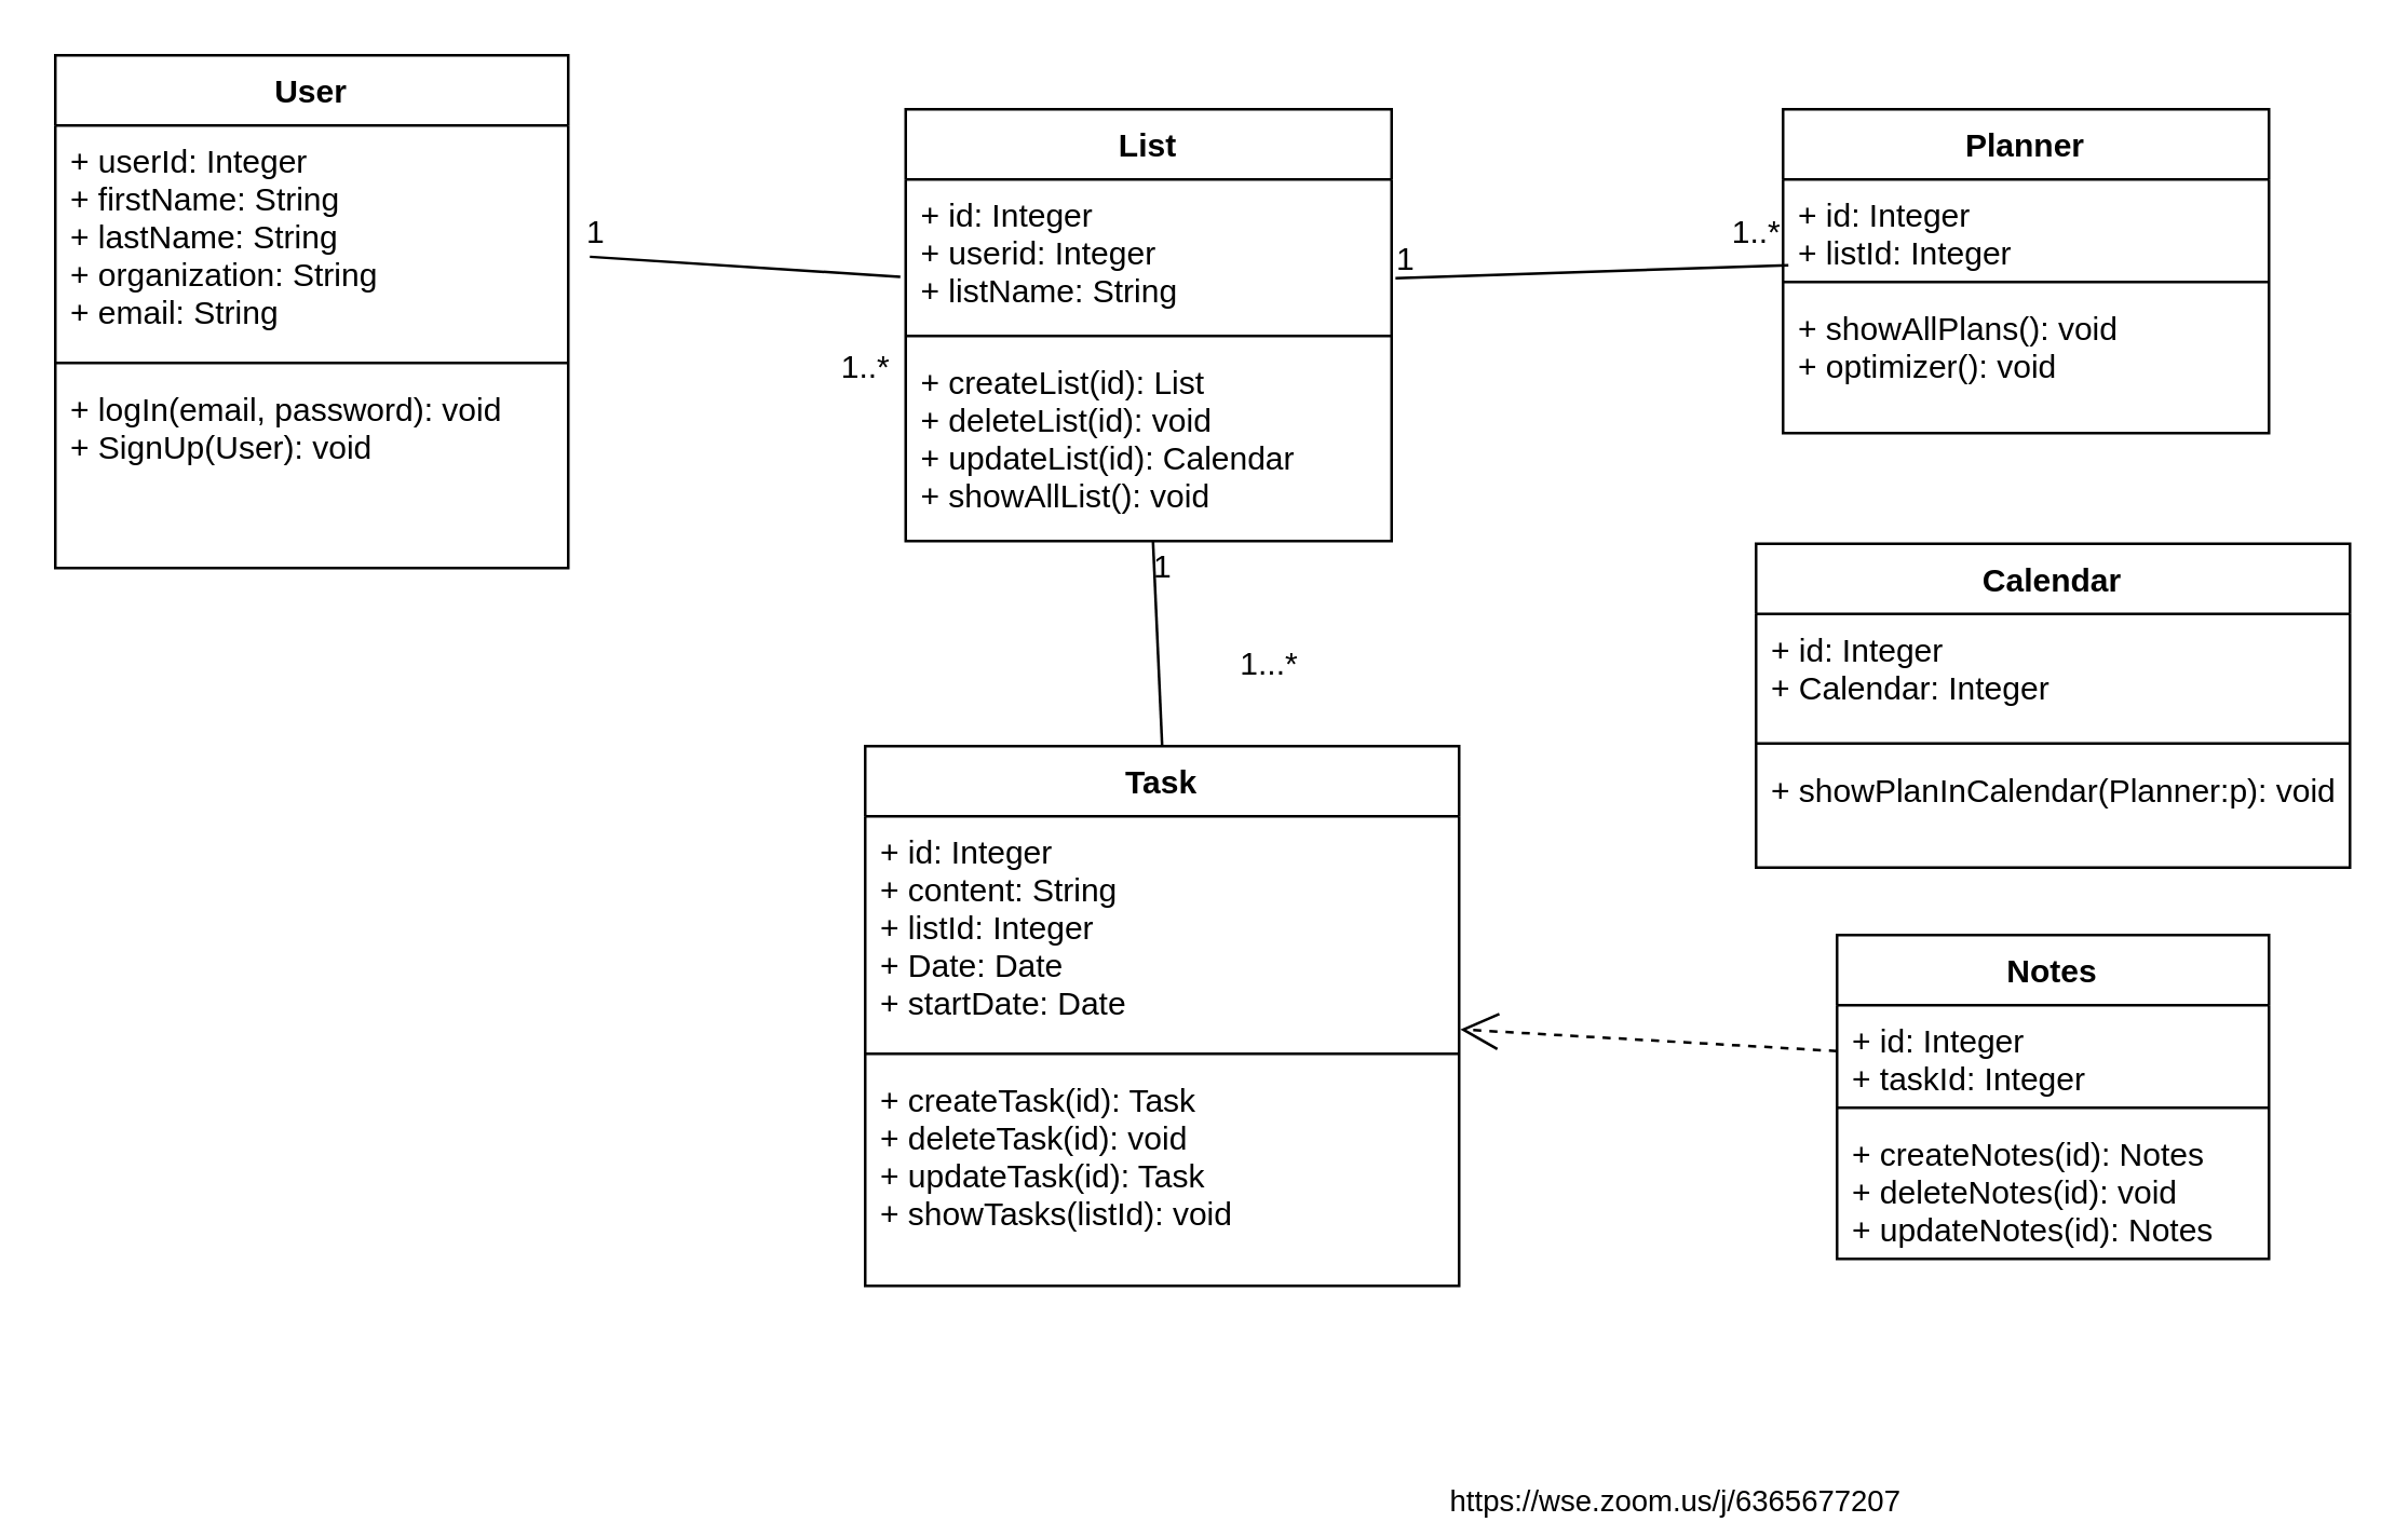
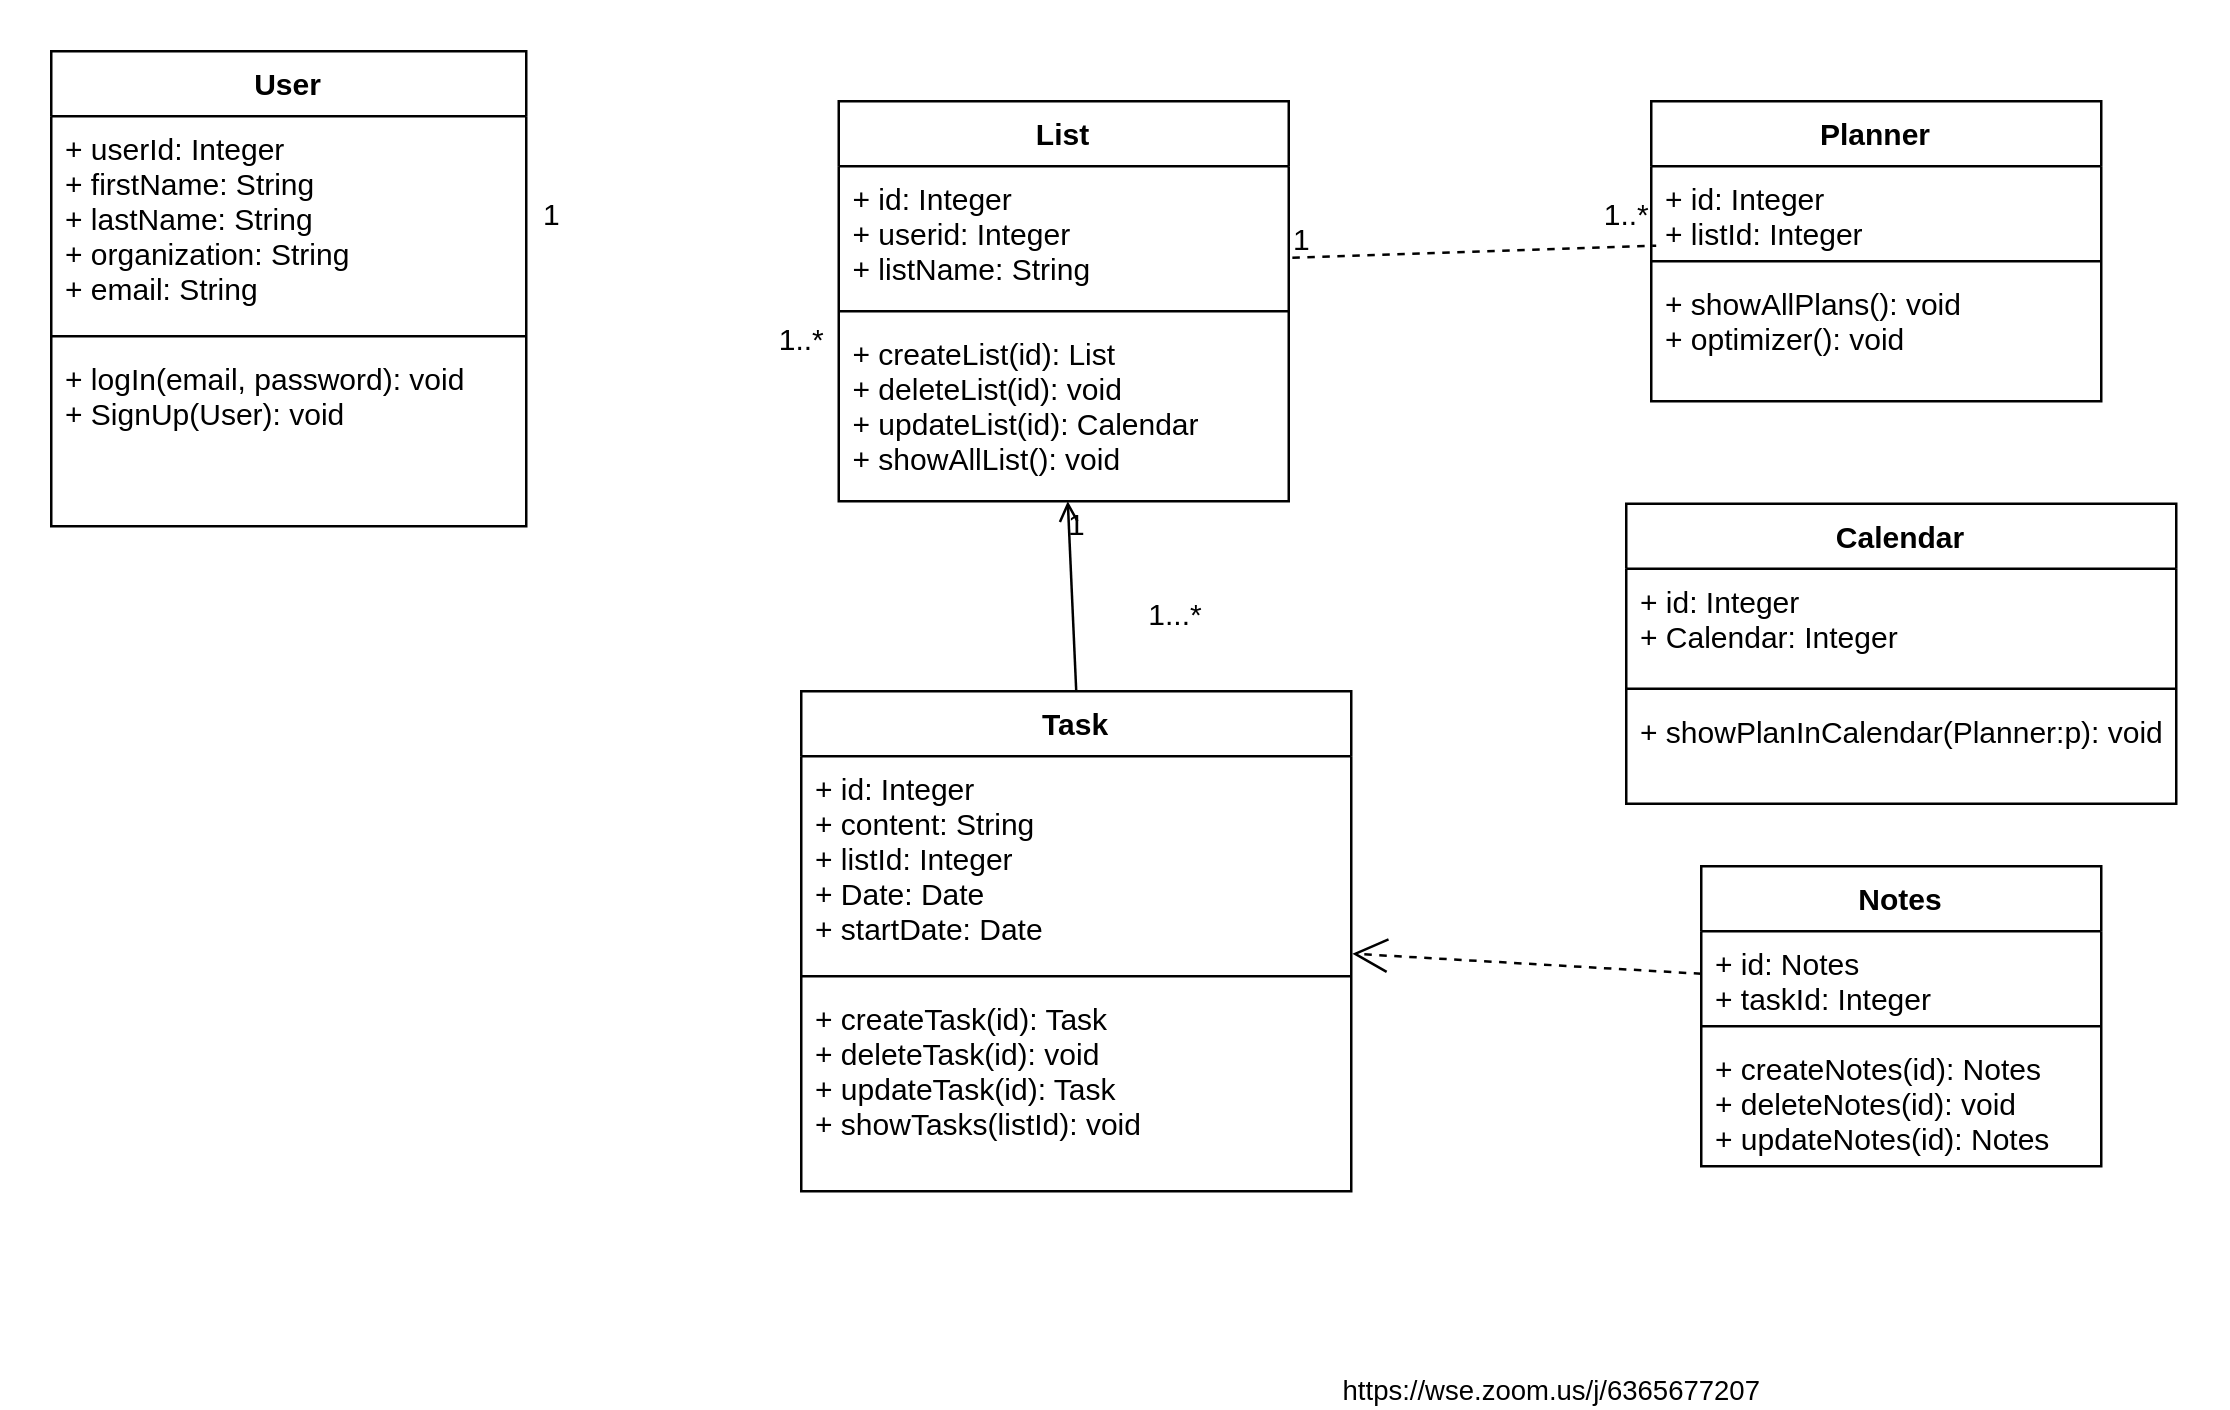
  <mxCell id="0" />
  <mxCell id="1" parent="0" />
  <mxCell id="2" value="User" style="swimlane;fontStyle=1;align=center;verticalAlign=top;childLayout=stackLayout;horizontal=1;startSize=26;horizontalStack=0;resizeParent=1;resizeParentMax=0;resizeLast=0;collapsible=1;marginBottom=0;hachureGap=4;pointerEvents=0;" parent="1" vertex="1"><mxGeometry x="20" y="20" width="190" height="190" as="geometry" /></mxCell>
  <mxCell id="3" value="+ userId: Integer&#10;+ firstName: String&#10;+ lastName: String&#10;+ organization: String&#10;+ email: String" style="text;strokeColor=none;fillColor=none;align=left;verticalAlign=top;spacingLeft=4;spacingRight=4;overflow=hidden;rotatable=0;points=[[0,0.5],[1,0.5]];portConstraint=eastwest;" parent="2" vertex="1"><mxGeometry y="26" width="190" height="84" as="geometry" /></mxCell>
  <mxCell id="4" value="" style="line;strokeWidth=1;fillColor=none;align=left;verticalAlign=middle;spacingTop=-1;spacingLeft=3;spacingRight=3;rotatable=0;labelPosition=right;points=[];portConstraint=eastwest;" parent="2" vertex="1"><mxGeometry y="110" width="190" height="8" as="geometry" /></mxCell>
  <mxCell id="5" value="+ logIn(email, password): void&#10;+ SignUp(User): void" style="text;strokeColor=none;fillColor=none;align=left;verticalAlign=top;spacingLeft=4;spacingRight=4;overflow=hidden;rotatable=0;points=[[0,0.5],[1,0.5]];portConstraint=eastwest;" parent="2" vertex="1"><mxGeometry y="118" width="190" height="72" as="geometry" /></mxCell>
  <mxCell id="6" value="List" style="swimlane;fontStyle=1;align=center;verticalAlign=top;childLayout=stackLayout;horizontal=1;startSize=26;horizontalStack=0;resizeParent=1;resizeParentMax=0;resizeLast=0;collapsible=1;marginBottom=0;hachureGap=4;pointerEvents=0;" parent="1" vertex="1"><mxGeometry x="335" y="40" width="180" height="160" as="geometry" /></mxCell>
  <mxCell id="7" value="+ id: Integer&#10;+ userid: Integer&#10;+ listName: String" style="text;strokeColor=none;fillColor=none;align=left;verticalAlign=top;spacingLeft=4;spacingRight=4;overflow=hidden;rotatable=0;points=[[0,0.5],[1,0.5]];portConstraint=eastwest;" parent="6" vertex="1"><mxGeometry y="26" width="180" height="54" as="geometry" /></mxCell>
  <mxCell id="8" value="" style="line;strokeWidth=1;fillColor=none;align=left;verticalAlign=middle;spacingTop=-1;spacingLeft=3;spacingRight=3;rotatable=0;labelPosition=right;points=[];portConstraint=eastwest;" parent="6" vertex="1"><mxGeometry y="80" width="180" height="8" as="geometry" /></mxCell>
  <mxCell id="9" value="+ createList(id): List&#10;+ deleteList(id): void&#10;+ updateList(id): Calendar&#10;+ showAllList(): void&#10;" style="text;strokeColor=none;fillColor=none;align=left;verticalAlign=top;spacingLeft=4;spacingRight=4;overflow=hidden;rotatable=0;points=[[0,0.5],[1,0.5]];portConstraint=eastwest;" parent="6" vertex="1"><mxGeometry y="88" width="180" height="72" as="geometry" /></mxCell>
- <mxCell id="10" value="" style="endArrow=none;html=1;startSize=14;endSize=14;sourcePerimeterSpacing=8;targetPerimeterSpacing=8;entryX=-0.011;entryY=0.668;entryDx=0;entryDy=0;entryPerimeter=0;" parent="1" source="3" target="7" edge="1"><mxGeometry width="50" height="50" relative="1" as="geometry"><mxPoint x="270" y="276" as="sourcePoint" /><mxPoint x="320" y="226" as="targetPoint" /></mxGeometry></mxCell>
  <mxCell id="11" value="1" style="text;html=1;align=center;verticalAlign=middle;resizable=0;points=[];autosize=1;strokeColor=none;fillColor=none;" parent="1" vertex="1"><mxGeometry x="210" y="76" width="20" height="20" as="geometry" /></mxCell>
  <mxCell id="12" value="1..*" style="text;html=1;align=center;verticalAlign=middle;resizable=0;points=[];autosize=1;strokeColor=none;fillColor=none;" parent="1" vertex="1"><mxGeometry x="305" y="126" width="30" height="20" as="geometry" /></mxCell>
  <mxCell id="13" value="Task" style="swimlane;fontStyle=1;align=center;verticalAlign=top;childLayout=stackLayout;horizontal=1;startSize=26;horizontalStack=0;resizeParent=1;resizeParentMax=0;resizeLast=0;collapsible=1;marginBottom=0;hachureGap=4;pointerEvents=0;" parent="1" vertex="1"><mxGeometry x="320" y="276" width="220" height="200" as="geometry" /></mxCell>
  <mxCell id="14" value="+ id: Integer&#10;+ content: String&#10;+ listId: Integer&#10;+ Date: Date&#10;+ startDate: Date&#10;" style="text;strokeColor=none;fillColor=none;align=left;verticalAlign=top;spacingLeft=4;spacingRight=4;overflow=hidden;rotatable=0;points=[[0,0.5],[1,0.5]];portConstraint=eastwest;" parent="13" vertex="1"><mxGeometry y="26" width="220" height="84" as="geometry" /></mxCell>
  <mxCell id="15" value="" style="line;strokeWidth=1;fillColor=none;align=left;verticalAlign=middle;spacingTop=-1;spacingLeft=3;spacingRight=3;rotatable=0;labelPosition=right;points=[];portConstraint=eastwest;" parent="13" vertex="1"><mxGeometry y="110" width="220" height="8" as="geometry" /></mxCell>
  <mxCell id="16" value="+ createTask(id): Task&#10;+ deleteTask(id): void&#10;+ updateTask(id): Task&#10;+ showTasks(listId): void&#10;" style="text;strokeColor=none;fillColor=none;align=left;verticalAlign=top;spacingLeft=4;spacingRight=4;overflow=hidden;rotatable=0;points=[[0,0.5],[1,0.5]];portConstraint=eastwest;" parent="13" vertex="1"><mxGeometry y="118" width="220" height="82" as="geometry" /></mxCell>
  <mxCell id="17" value="Calendar" style="swimlane;fontStyle=1;align=center;verticalAlign=top;childLayout=stackLayout;horizontal=1;startSize=26;horizontalStack=0;resizeParent=1;resizeParentMax=0;resizeLast=0;collapsible=1;marginBottom=0;hachureGap=4;pointerEvents=0;" parent="1" vertex="1"><mxGeometry x="650" y="201" width="220" height="120" as="geometry" /></mxCell>
  <mxCell id="18" value="+ id: Integer&#10;+ Calendar: Integer" style="text;strokeColor=none;fillColor=none;align=left;verticalAlign=top;spacingLeft=4;spacingRight=4;overflow=hidden;rotatable=0;points=[[0,0.5],[1,0.5]];portConstraint=eastwest;" parent="17" vertex="1"><mxGeometry y="26" width="220" height="44" as="geometry" /></mxCell>
  <mxCell id="19" value="" style="line;strokeWidth=1;fillColor=none;align=left;verticalAlign=middle;spacingTop=-1;spacingLeft=3;spacingRight=3;rotatable=0;labelPosition=right;points=[];portConstraint=eastwest;" parent="17" vertex="1"><mxGeometry y="70" width="220" height="8" as="geometry" /></mxCell>
  <mxCell id="20" value="+ showPlanInCalendar(Planner:p): void " style="text;strokeColor=none;fillColor=none;align=left;verticalAlign=top;spacingLeft=4;spacingRight=4;overflow=hidden;rotatable=0;points=[[0,0.5],[1,0.5]];portConstraint=eastwest;" parent="17" vertex="1"><mxGeometry y="78" width="220" height="42" as="geometry" /></mxCell>
  <mxCell id="21" value="Notes" style="swimlane;fontStyle=1;align=center;verticalAlign=top;childLayout=stackLayout;horizontal=1;startSize=26;horizontalStack=0;resizeParent=1;resizeParentMax=0;resizeLast=0;collapsible=1;marginBottom=0;hachureGap=4;pointerEvents=0;" parent="1" vertex="1"><mxGeometry x="680" y="346" width="160" height="120" as="geometry" /></mxCell>
- <mxCell id="22" value="+ id: Integer&#10;+ taskId: Integer" style="text;strokeColor=none;fillColor=none;align=left;verticalAlign=top;spacingLeft=4;spacingRight=4;overflow=hidden;rotatable=0;points=[[0,0.5],[1,0.5]];portConstraint=eastwest;" parent="21" vertex="1"><mxGeometry y="26" width="160" height="34" as="geometry" /></mxCell>
+ <mxCell id="22" value="+ id: Notes&#10;+ taskId: Integer" style="text;strokeColor=none;fillColor=none;align=left;verticalAlign=top;spacingLeft=4;spacingRight=4;overflow=hidden;rotatable=0;points=[[0,0.5],[1,0.5]];portConstraint=eastwest;" parent="21" vertex="1"><mxGeometry y="26" width="160" height="34" as="geometry" /></mxCell>
  <mxCell id="23" value="" style="line;strokeWidth=1;fillColor=none;align=left;verticalAlign=middle;spacingTop=-1;spacingLeft=3;spacingRight=3;rotatable=0;labelPosition=right;points=[];portConstraint=eastwest;" parent="21" vertex="1"><mxGeometry y="60" width="160" height="8" as="geometry" /></mxCell>
  <mxCell id="24" value="+ createNotes(id): Notes&#10;+ deleteNotes(id): void&#10;+ updateNotes(id): Notes" style="text;strokeColor=none;fillColor=none;align=left;verticalAlign=top;spacingLeft=4;spacingRight=4;overflow=hidden;rotatable=0;points=[[0,0.5],[1,0.5]];portConstraint=eastwest;" parent="21" vertex="1"><mxGeometry y="68" width="160" height="52" as="geometry" /></mxCell>
  <mxCell id="25" value="Planner" style="swimlane;fontStyle=1;align=center;verticalAlign=top;childLayout=stackLayout;horizontal=1;startSize=26;horizontalStack=0;resizeParent=1;resizeParentMax=0;resizeLast=0;collapsible=1;marginBottom=0;hachureGap=4;pointerEvents=0;" parent="1" vertex="1"><mxGeometry x="660" y="40" width="180" height="120" as="geometry" /></mxCell>
  <mxCell id="26" value="+ id: Integer&#10;+ listId: Integer" style="text;strokeColor=none;fillColor=none;align=left;verticalAlign=top;spacingLeft=4;spacingRight=4;overflow=hidden;rotatable=0;points=[[0,0.5],[1,0.5]];portConstraint=eastwest;" parent="25" vertex="1"><mxGeometry y="26" width="180" height="34" as="geometry" /></mxCell>
  <mxCell id="27" value="" style="line;strokeWidth=1;fillColor=none;align=left;verticalAlign=middle;spacingTop=-1;spacingLeft=3;spacingRight=3;rotatable=0;labelPosition=right;points=[];portConstraint=eastwest;" parent="25" vertex="1"><mxGeometry y="60" width="180" height="8" as="geometry" /></mxCell>
  <mxCell id="28" value="+ showAllPlans(): void&#10;+ optimizer(): void" style="text;strokeColor=none;fillColor=none;align=left;verticalAlign=top;spacingLeft=4;spacingRight=4;overflow=hidden;rotatable=0;points=[[0,0.5],[1,0.5]];portConstraint=eastwest;" parent="25" vertex="1"><mxGeometry y="68" width="180" height="52" as="geometry" /></mxCell>
- <mxCell id="29" value="" style="endArrow=none;html=1;rounded=0;exitX=0.5;exitY=0;exitDx=0;exitDy=0;" edge="1" parent="1" source="13" target="9"><mxGeometry width="50" height="50" relative="1" as="geometry"><mxPoint x="410" y="276" as="sourcePoint" /><mxPoint x="460" y="226" as="targetPoint" /></mxGeometry></mxCell>
+ <mxCell id="29" value="" style="endArrow=open;html=1;rounded=0;exitX=0.5;exitY=0;exitDx=0;exitDy=0;" edge="1" parent="1" source="13" target="9"><mxGeometry width="50" height="50" relative="1" as="geometry"><mxPoint x="410" y="276" as="sourcePoint" /><mxPoint x="460" y="226" as="targetPoint" /></mxGeometry></mxCell>
  <mxCell id="30" value="1" style="text;html=1;align=center;verticalAlign=middle;resizable=0;points=[];autosize=1;strokeColor=none;fillColor=none;" vertex="1" parent="1"><mxGeometry x="420" y="200" width="20" height="20" as="geometry" /></mxCell>
  <mxCell id="31" value="1...*" style="text;html=1;strokeColor=none;fillColor=none;align=center;verticalAlign=middle;whiteSpace=wrap;rounded=0;" vertex="1" parent="1"><mxGeometry x="455" y="231" width="30" height="30" as="geometry" /></mxCell>
  <mxCell id="32" value="https://wse.zoom.us/j/6365677207" style="endArrow=open;endSize=12;dashed=1;html=1;rounded=0;entryX=1.002;entryY=0.94;entryDx=0;entryDy=0;entryPerimeter=0;exitX=0;exitY=0.5;exitDx=0;exitDy=0;" edge="1" parent="1" source="22" target="14"><mxGeometry x="-0.28" y="170" width="160" relative="1" as="geometry"><mxPoint x="520" y="336" as="sourcePoint" /><mxPoint x="680" y="336" as="targetPoint" /><mxPoint as="offset" /></mxGeometry></mxCell>
- <mxCell id="33" value="" style="endArrow=none;html=1;rounded=0;exitX=1.008;exitY=0.678;exitDx=0;exitDy=0;exitPerimeter=0;entryX=0.011;entryY=0.935;entryDx=0;entryDy=0;entryPerimeter=0;" edge="1" parent="1" source="7" target="26"><mxGeometry width="50" height="50" relative="1" as="geometry"><mxPoint x="480" y="276" as="sourcePoint" /><mxPoint x="530" y="226" as="targetPoint" /></mxGeometry></mxCell>
+ <mxCell id="33" value="" style="endArrow=none;html=1;rounded=0;exitX=1.008;exitY=0.678;exitDx=0;exitDy=0;exitPerimeter=0;entryX=0.011;entryY=0.935;entryDx=0;entryDy=0;entryPerimeter=0;dashed=1;" edge="1" parent="1" source="7" target="26"><mxGeometry width="50" height="50" relative="1" as="geometry"><mxPoint x="480" y="276" as="sourcePoint" /><mxPoint x="530" y="226" as="targetPoint" /></mxGeometry></mxCell>
  <mxCell id="34" value="1" style="text;html=1;align=center;verticalAlign=middle;resizable=0;points=[];autosize=1;strokeColor=none;fillColor=none;" vertex="1" parent="1"><mxGeometry x="510" y="86" width="20" height="20" as="geometry" /></mxCell>
  <mxCell id="35" value="1..*" style="text;html=1;align=center;verticalAlign=middle;resizable=0;points=[];autosize=1;strokeColor=none;fillColor=none;" vertex="1" parent="1"><mxGeometry x="635" y="76" width="30" height="20" as="geometry" /></mxCell>
